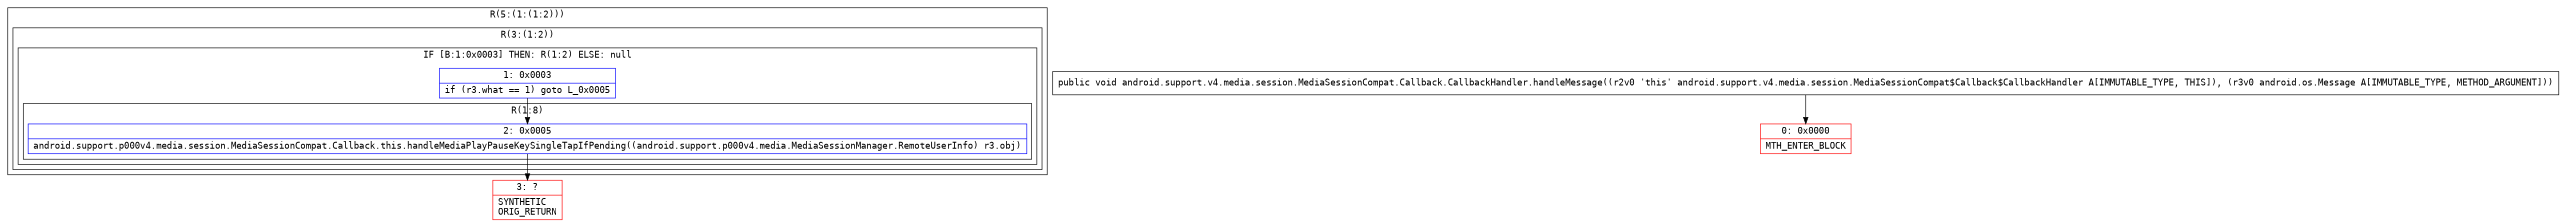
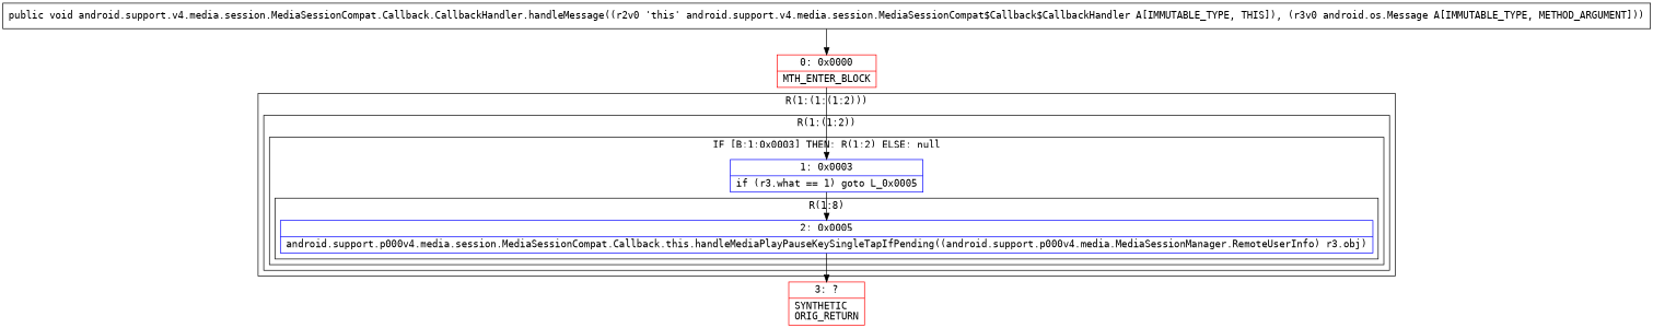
  digraph {
    fontname="DejaVu Sans Mono"
    node [color=blue fontname="DejaVu Sans Mono" shape=record]
    edge [fontname="DejaVu Sans Mono"]
    n1 [label="{2\:\ 0x0005|android.support.p000v4.media.session.MediaSessionCompat.Callback.this.handleMediaPlayPauseKeySingleTapIfPending((android.support.p000v4.media.MediaSessionManager.RemoteUserInfo) r3.obj)\l}"]
    n2 [label="{1\:\ 0x0003|if (r3.what == 1) goto L_0x0005\l}"]
    n3 [color=red label="{3\:\ ?|SYNTHETIC\lORIG_RETURN\l}"]
    n4 [color=red label="{0\:\ 0x0000|MTH_ENTER_BLOCK\l}"]
    n5 [label="{public void android.support.v4.media.session.MediaSessionCompat.Callback.CallbackHandler.handleMessage((r2v0 'this' android.support.v4.media.session.MediaSessionCompat$Callback$CallbackHandler A[IMMUTABLE_TYPE, THIS]), (r3v0 android.os.Message A[IMMUTABLE_TYPE, METHOD_ARGUMENT])) }" color=""]
    subgraph cluster_1 {
-     label="R(5:(1:(1:2)))"
+     label="R(1:(1:(1:2)))"
      subgraph cluster_2 {
-       label="R(3:(1:2))"
+       label="R(1:(1:2))"
        subgraph cluster_3 {
          label="IF [B:1:0x0003] THEN: R(1:2) ELSE: null"
          n2
          subgraph cluster_4 {
            label="R(1:8)"
            n1
          }
        }
      }
    }
    n1 -> n3
    n2 -> n1
+   n4 -> n2
    n5 -> n4
  }
